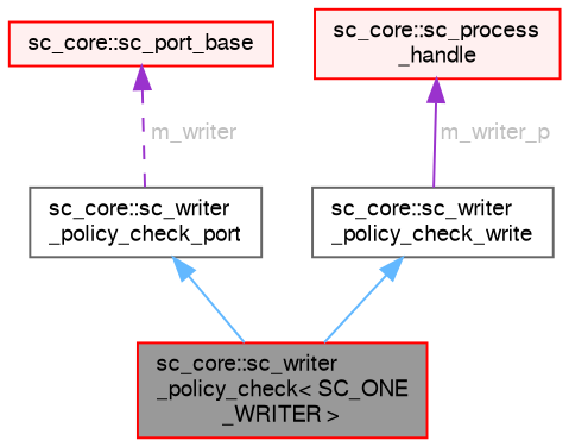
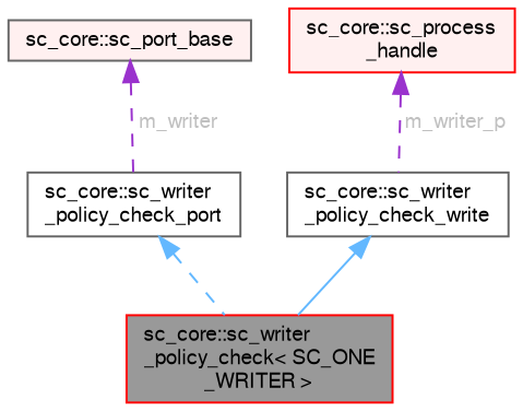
  digraph {
    node [color=red fillcolor=white fontname=FreeSans fontsize=10 shape=box style=filled]
    edge [color=steelblue1 dir=back fontname=FreeSans fontsize=10 labelfontname=FreeSans labelfontsize=10 style=solid]
    n1 [fillcolor=grey60 fontcolor=black height=0.2 label="sc_core::sc_writer\l_policy_check\< SC_ONE\l_WRITER \>" width=0.4]
    n2 [color=gray40 height=0.2 label="sc_core::sc_writer\l_policy_check_port" width=0.4]
-   n3 [fillcolor="#FFF0F0" height=0.2 label="sc_core::sc_port_base" width=0.4]
+   n3 [color=gray40 fillcolor="#FFF0F0" height=0.2 label="sc_core::sc_port_base" width=0.4]
    n4 [color=gray40 height=0.2 label="sc_core::sc_writer\l_policy_check_write" width=0.4]
    n5 [fillcolor="#FFF0F0" height=0.2 label="sc_core::sc_process\l_handle" width=0.4]
-   n2 -> n1
+   n2 -> n1 [style=dashed]
    n3 -> n2 [color=darkorchid3 fontcolor=grey label=" m_writer" style=dashed]
    n4 -> n1
-   n5 -> n4 [color=darkorchid3 fontcolor=grey label=" m_writer_p"]
+   n5 -> n4 [color=darkorchid3 fontcolor=grey label=" m_writer_p" style=dashed]
  }
